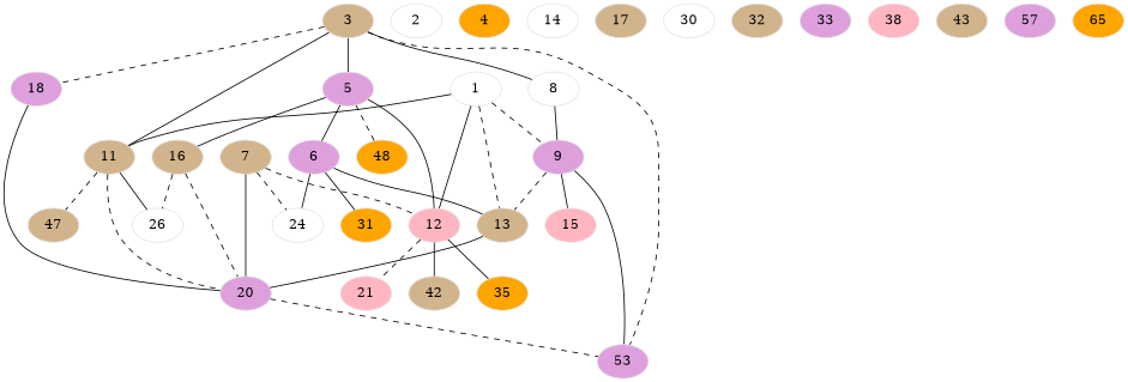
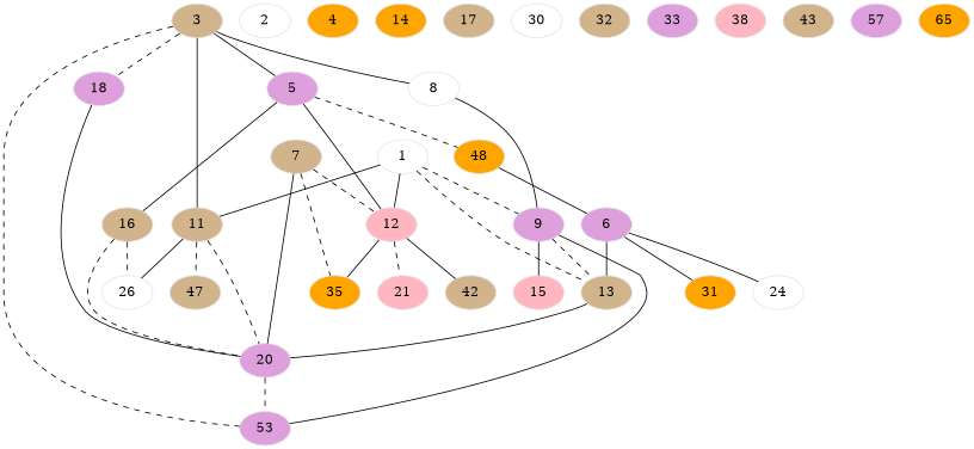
  graph {
    node [color=gray90 fillcolor=tan style=filled]
    edge [style=solid]
    1 [fillcolor=white super="+37"]
    9 [fillcolor=plum super="+23"]
    11 [super="+22"]
    12 [fillcolor=lightpink super="+46+64"]
    13 [super="+63+27"]
    53 [fillcolor=plum super="+62"]
    15 [fillcolor=lightpink]
    20 [fillcolor=plum super="+49"]
    26 [fillcolor=white super="+55+41"]
    47
    35 [fillcolor=orange super="+39"]
    21 [fillcolor=lightpink]
    42 [super="+54"]
    2 [fillcolor=white]
    3 [super="+25+40"]
    5 [fillcolor=plum super="+34"]
    8 [fillcolor=white]
    18 [fillcolor=plum]
    6 [fillcolor=plum super="+10+45+28"]
    16
    48 [fillcolor=orange super="+58"]
    4 [fillcolor=orange]
    24 [fillcolor=white super="+59"]
    31 [fillcolor=orange]
    7 [super="+29"]
-   14 [fillcolor=white super="+19"]
+   14 [fillcolor=orange super="+19"]
    17
    30 [fillcolor=white]
    32
    33 [fillcolor=plum super="+36"]
    38 [fillcolor=lightpink]
    43
    57 [fillcolor=plum]
    65 [fillcolor=orange]
    1 -- 9 [style=dashed]
    1 -- 11
    1 -- 12
    1 -- 13 [style=dashed]
    9 -- 13 [style=dashed]
    9 -- 53
    9 -- 15
    11 -- 20 [style=dashed]
    11 -- 26
    11 -- 47 [style=dashed]
    12 -- 35
    12 -- 21 [style=dashed]
    12 -- 42
    13 -- 20
    20 -- 53 [style=dashed]
    3 -- 11
    3 -- 53 [style=dashed]
    3 -- 5
    3 -- 8
    3 -- 18 [style=dashed]
    5 -- 12
-   5 -- 6
+   48 -- 6
    5 -- 16
    5 -- 48 [style=dashed]
    8 -- 9
    18 -- 20
    6 -- 13 [weight=2]
    6 -- 24
    6 -- 31
    16 -- 20 [style=dashed]
    16 -- 26 [style=dashed]
    7 -- 12 [style=dashed]
    7 -- 20 [weight=2]
-   7 -- 24 [style=dashed]
+   7 -- 35 [style=dashed]
  }
